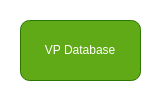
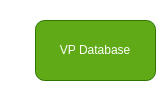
  <mxCell id="0" />
  <mxCell id="1" parent="0" />
- <mxCell id="2" value="VP Database" style="rounded=1;whiteSpace=wrap;html=1;fillColor=#60a917;strokeColor=#2D7600;fontColor=#ffffff;" parent="1" vertex="1"><mxGeometry x="20" y="20" width="120" height="60" as="geometry" /></mxCell>
+ <mxCell id="2" value="VP Database" style="rounded=1;whiteSpace=wrap;html=1;fillColor=#60a917;strokeColor=#2D7600;fontColor=#ffffff;" parent="1" vertex="1"><mxGeometry x="35" y="20" width="120" height="60" as="geometry" /></mxCell>
